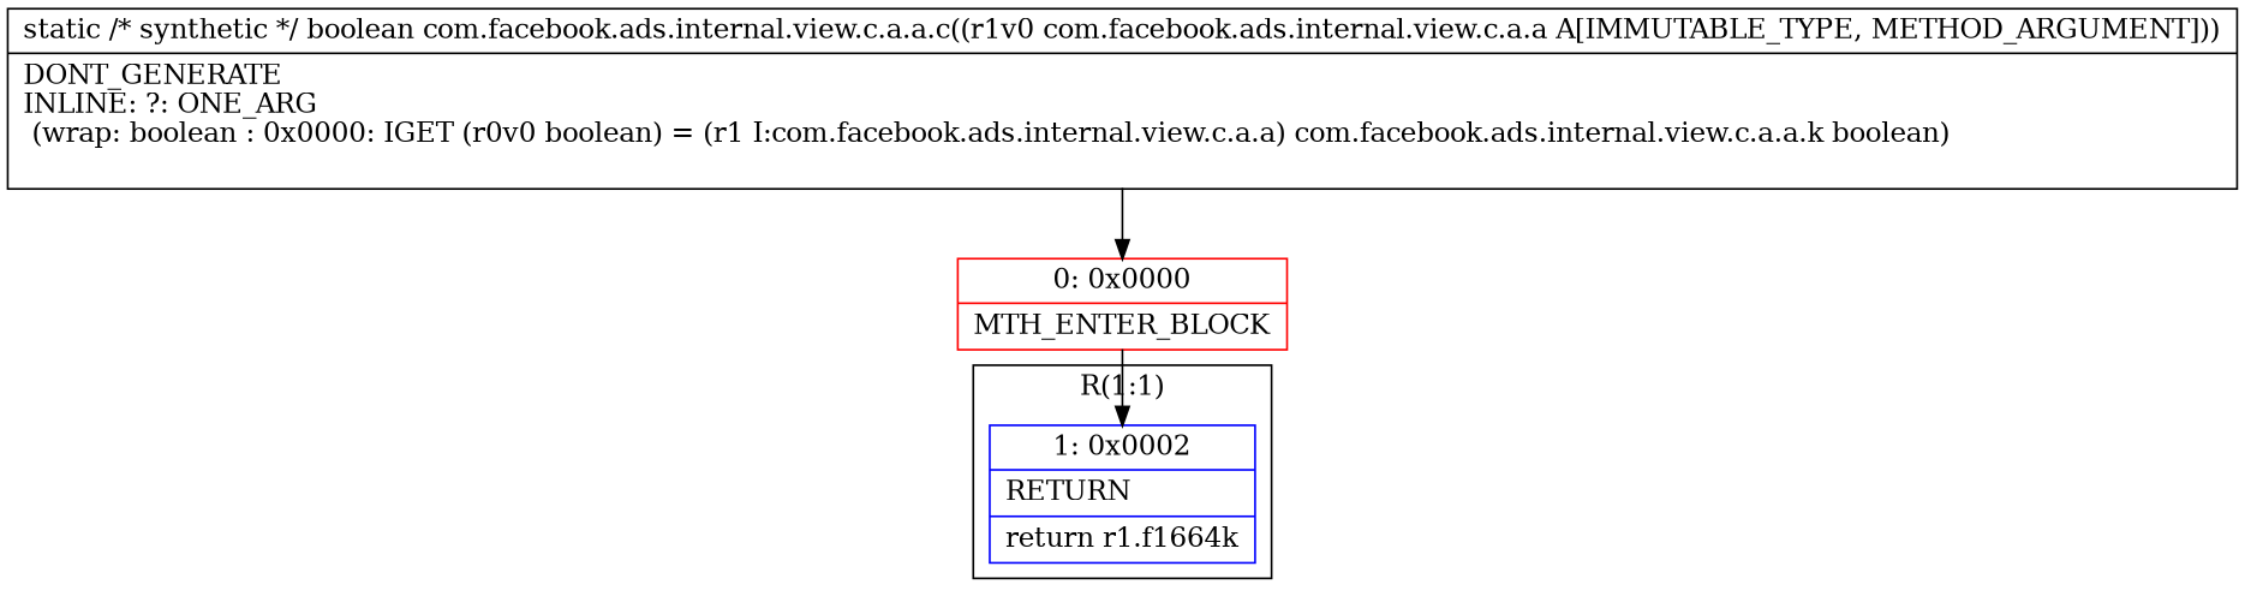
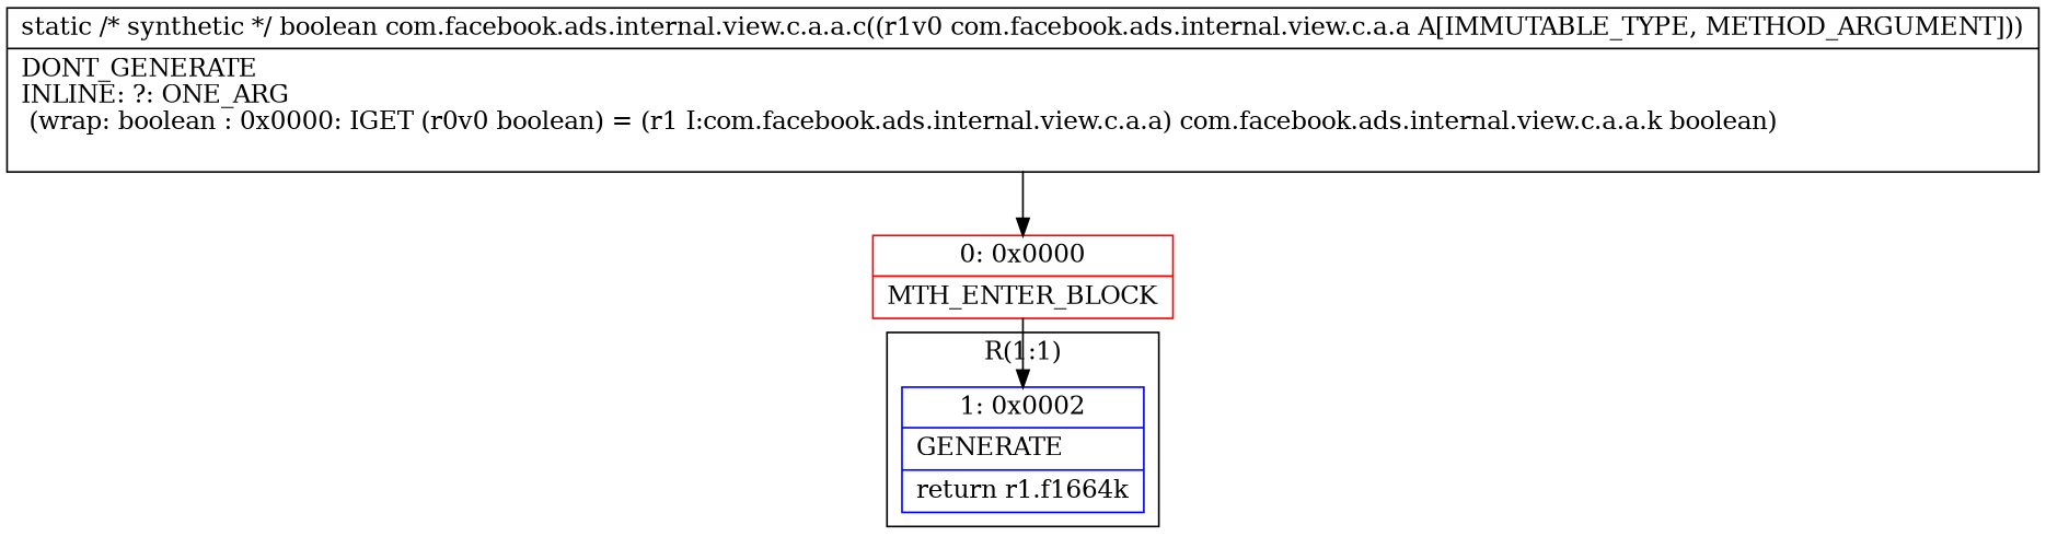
  digraph {
    node [shape=record]
-   n1 [color=blue label="{1\:\ 0x0002|RETURN\l|return r1.f1664k\l}"]
+   n1 [color=blue label="{1\:\ 0x0002|GENERATE\l|return r1.f1664k\l}"]
    n2 [color=red label="{0\:\ 0x0000|MTH_ENTER_BLOCK\l}"]
    n3 [label="{static \/* synthetic *\/ boolean com.facebook.ads.internal.view.c.a.a.c((r1v0 com.facebook.ads.internal.view.c.a.a A[IMMUTABLE_TYPE, METHOD_ARGUMENT]))  | DONT_GENERATE\lINLINE: ?: ONE_ARG  \l  (wrap: boolean : 0x0000: IGET  (r0v0 boolean) = (r1 I:com.facebook.ads.internal.view.c.a.a) com.facebook.ads.internal.view.c.a.a.k boolean)\l\l}"]
    subgraph cluster_1 {
      label="R(1:1)"
      n1
    }
    n2 -> n1
    n3 -> n2
  }
